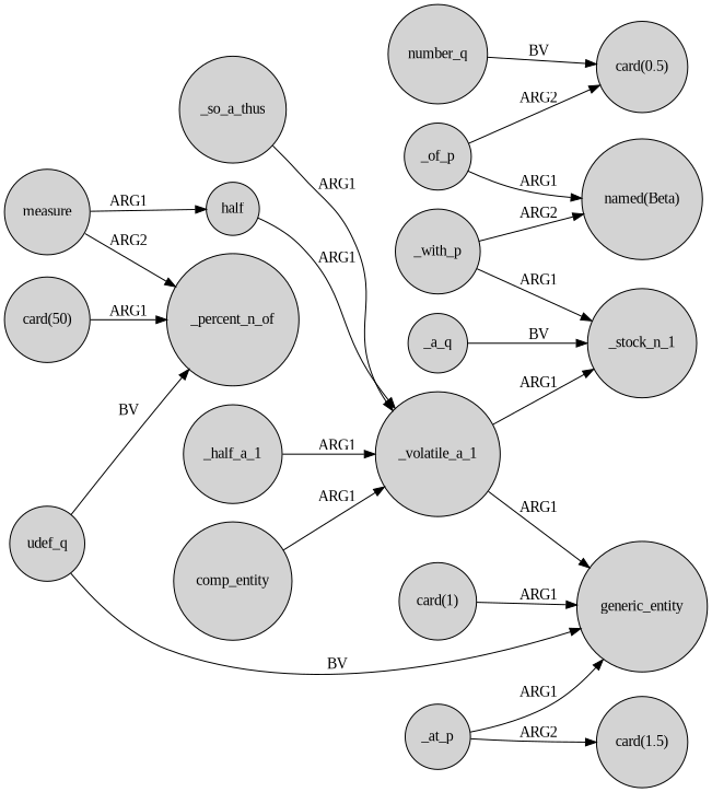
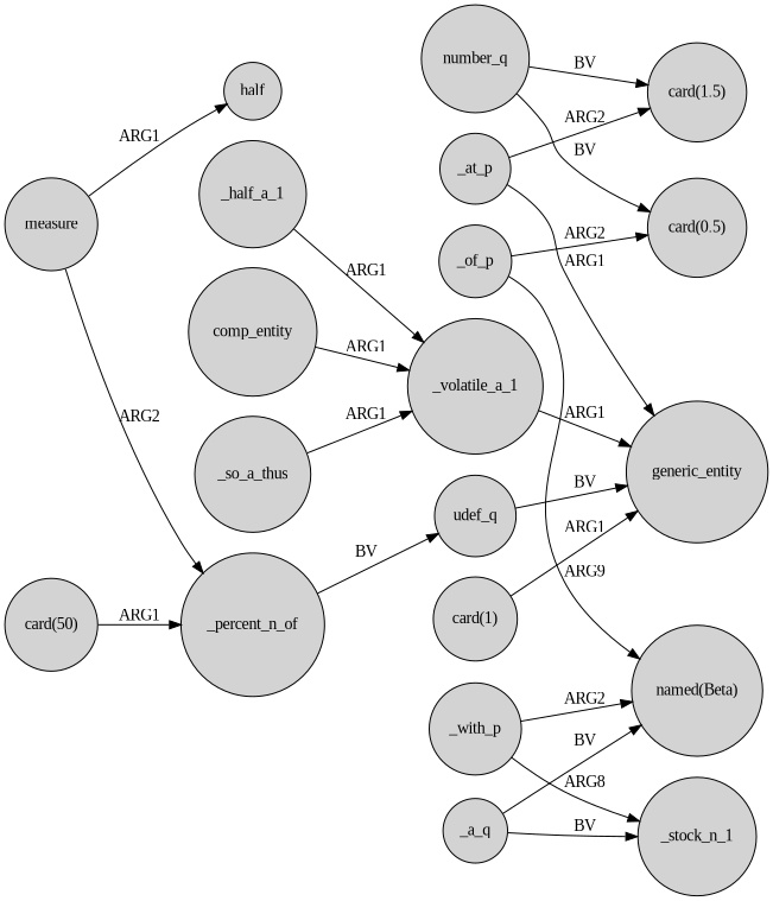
  digraph {
    fontname="Liberation Serif"
    rankdir=LR
    node [fontname="Liberation Serif" shape=circle style=filled]
    edge [fontname="Liberation Serif"]
    number_q
    "card(1.5)"
    "card(0.5)"
    udef_q
    generic_entity
    _percent_n_of
    _a_q
    "named(Beta)"
    _stock_n_1
    _volatile_a_1
    measure
    n12 [label=half]
    _of_p
    _at_p
    _with_p
    "card(50)"
    _half_a_1
    "card(1)"
    n19 [label=comp_entity]
    _so_a_thus
+   number_q -> "card(1.5)" [label=BV]
    number_q -> "card(0.5)" [label=BV]
    udef_q -> generic_entity [label=BV]
-   udef_q -> _percent_n_of [label=BV]
+   _percent_n_of -> udef_q [label=BV]
+   _a_q -> "named(Beta)" [label=BV]
    _a_q -> _stock_n_1 [label=BV]
    _volatile_a_1 -> generic_entity [label=ARG1]
-   _volatile_a_1 -> _stock_n_1 [label=ARG1]
    measure -> _percent_n_of [label=ARG2]
    measure -> n12 [label=ARG1]
-   n12 -> _volatile_a_1 [label=ARG1]
    _of_p -> "card(0.5)" [label=ARG2]
-   _of_p -> "named(Beta)" [label=ARG1]
+   _of_p -> "named(Beta)" [label=ARG9]
    _at_p -> "card(1.5)" [label=ARG2]
    _at_p -> generic_entity [label=ARG1]
    _with_p -> "named(Beta)" [label=ARG2]
-   _with_p -> _stock_n_1 [label=ARG1]
+   _with_p -> _stock_n_1 [label=ARG8]
    "card(50)" -> _percent_n_of [label=ARG1]
    _half_a_1 -> _volatile_a_1 [label=ARG1]
    "card(1)" -> generic_entity [label=ARG1]
    n19 -> _volatile_a_1 [label=ARG1]
    _so_a_thus -> _volatile_a_1 [label=ARG1]
  }
